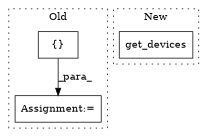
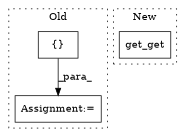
  digraph {
    node [shape=box]
    n1 [a=4 l="1,1" label="{}" s="644,660"]
    n2 [a=7 l=1 label="Assignment:=" s=634]
-   n3 [a=32 l="12,1" label=get_devices s="502,515"]
+   n3 [a=32 l="12,1" label=get_get s="502,515"]
    subgraph cluster_1 {
      label=Old
      style=dotted
      n1
      n2
    }
    subgraph cluster_2 {
      label=New
      style=dotted
      n3
    }
    n1 -> n2 [label=_para_]
  }
